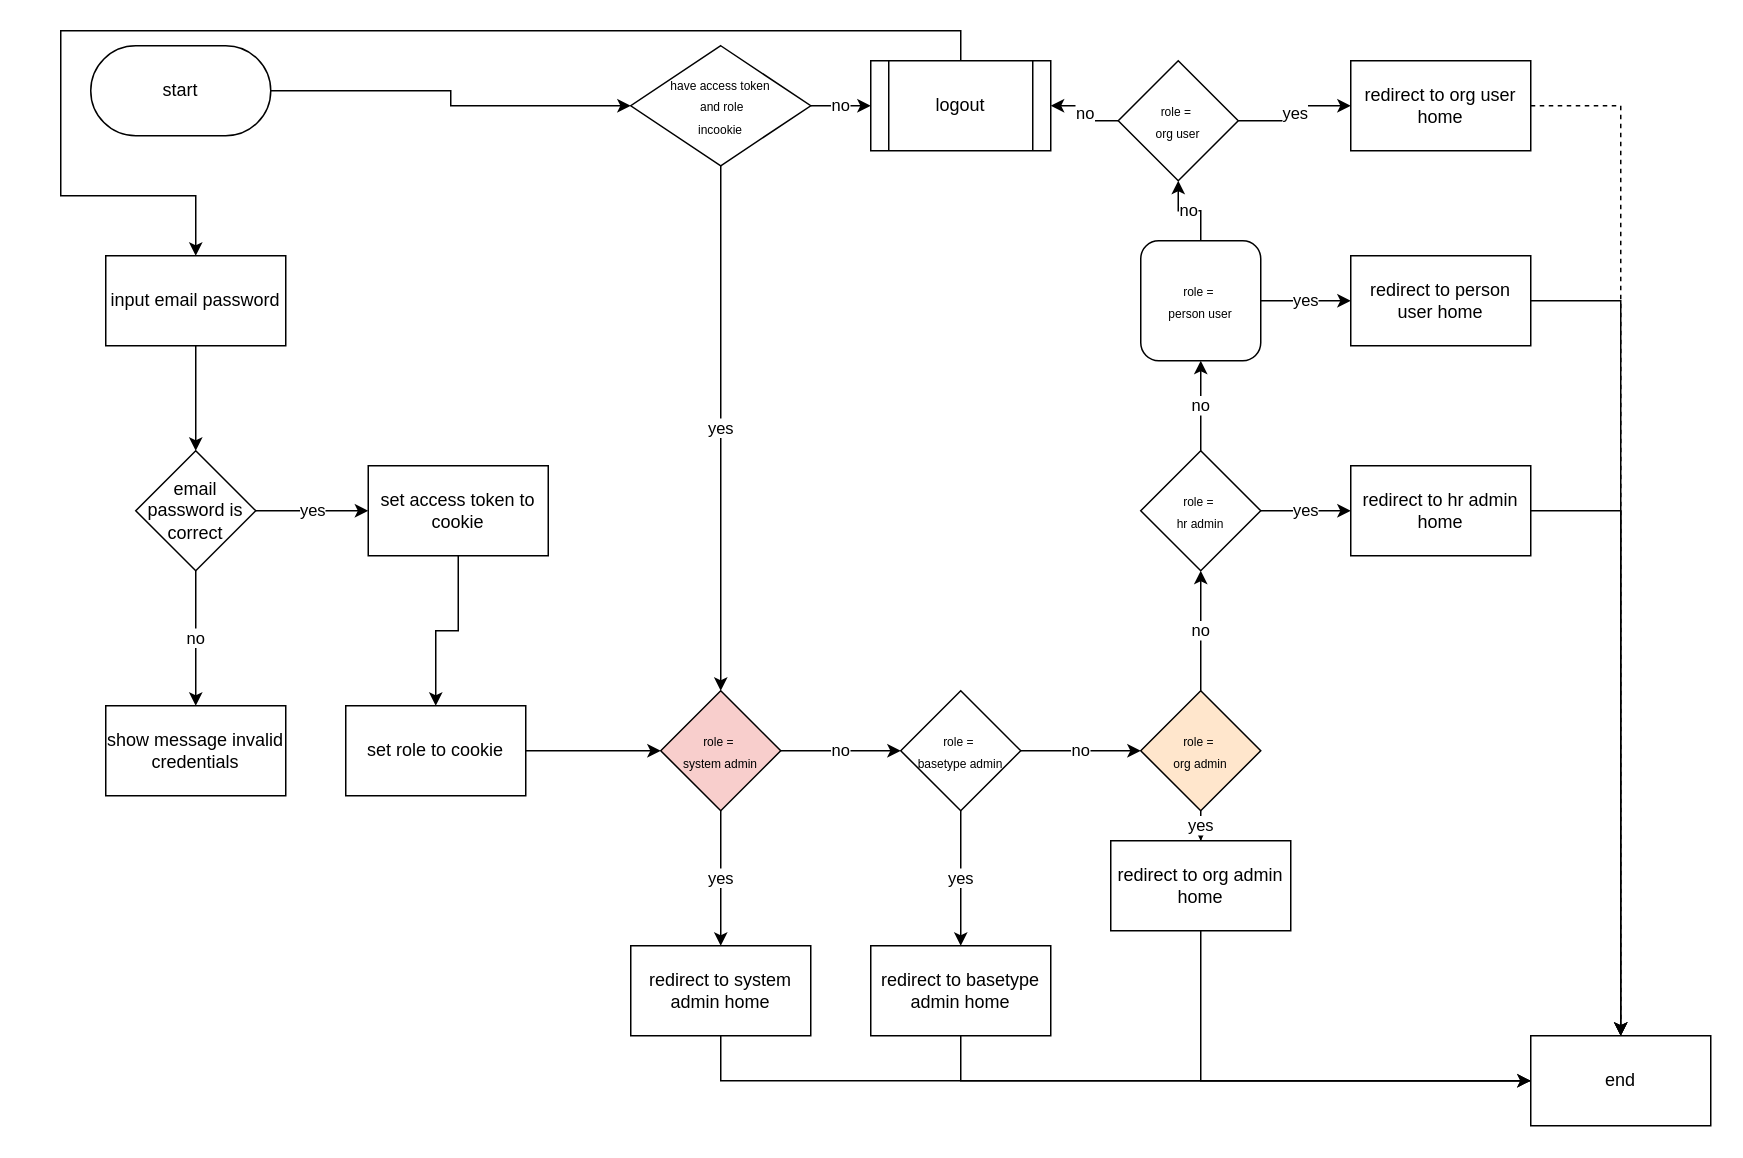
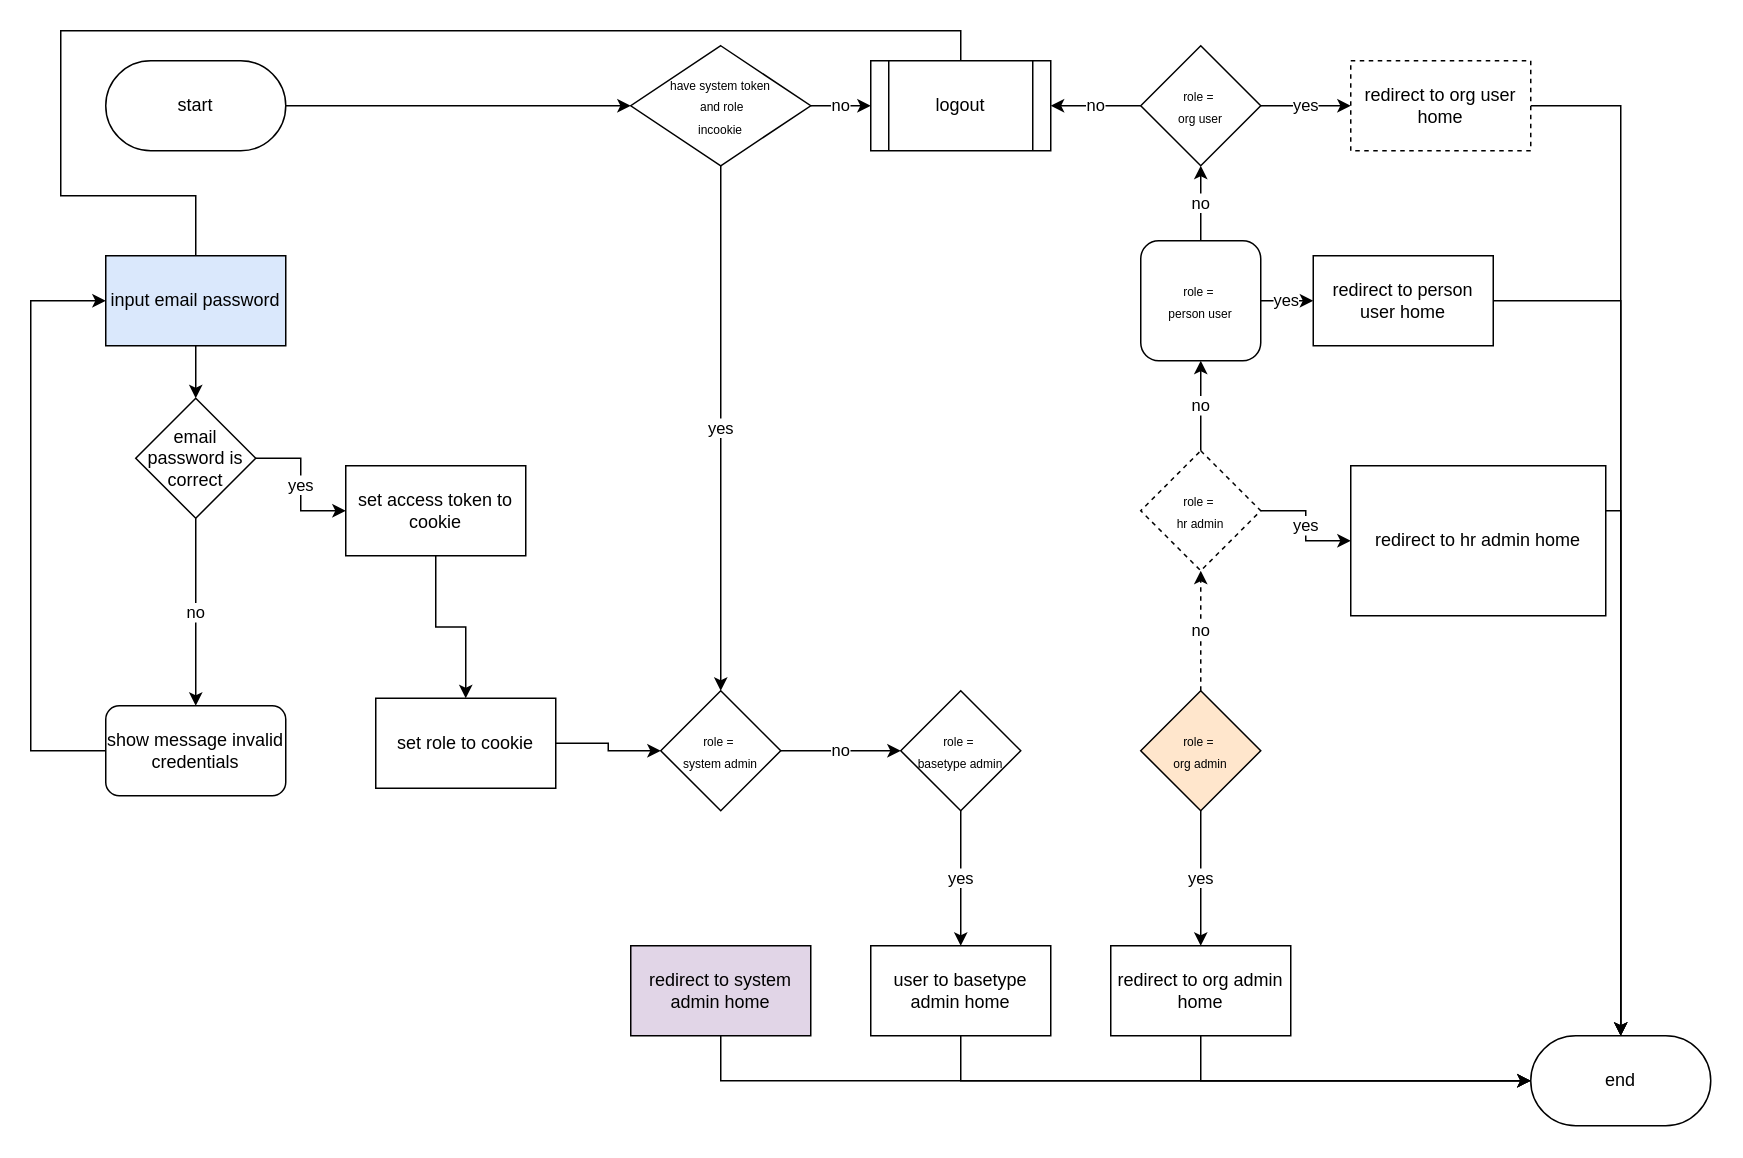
  <mxCell id="0" />
  <mxCell id="1" parent="0" />
  <mxCell id="2" value="" style="edgeStyle=orthogonalEdgeStyle;rounded=0;orthogonalLoop=1;jettySize=auto;html=1;" parent="1" source="3" target="6" edge="1"><mxGeometry relative="1" as="geometry" /></mxCell>
- <mxCell id="3" value="input email password" style="rounded=0;whiteSpace=wrap;html=1;" parent="1" vertex="1"><mxGeometry x="70" y="170" width="120" height="60" as="geometry" /></mxCell>
+ <mxCell id="3" value="input email password" style="rounded=0;whiteSpace=wrap;html=1;fillColor=#dae8fc;" parent="1" vertex="1"><mxGeometry x="70" y="170" width="120" height="60" as="geometry" /></mxCell>
  <mxCell id="4" value="no" style="edgeStyle=orthogonalEdgeStyle;rounded=0;orthogonalLoop=1;jettySize=auto;html=1;" parent="1" source="6" target="8" edge="1"><mxGeometry relative="1" as="geometry" /></mxCell>
  <mxCell id="5" value="yes" style="edgeStyle=orthogonalEdgeStyle;rounded=0;orthogonalLoop=1;jettySize=auto;html=1;" parent="1" source="6" target="10" edge="1"><mxGeometry relative="1" as="geometry" /></mxCell>
- <mxCell id="6" value="email password is correct" style="rhombus;whiteSpace=wrap;html=1;rounded=0;" parent="1" vertex="1"><mxGeometry x="90" y="300" width="80" height="80" as="geometry" /></mxCell>
- <mxCell id="8" value="show message invalid credentials" style="whiteSpace=wrap;html=1;rounded=0;" parent="1" vertex="1"><mxGeometry x="70" y="470" width="120" height="60" as="geometry" /></mxCell>
+ <mxCell id="6" value="email password is correct" style="rhombus;whiteSpace=wrap;html=1;rounded=0;" parent="1" vertex="1"><mxGeometry x="90" y="265" width="80" height="80" as="geometry" /></mxCell>
+ <mxCell id="7" style="edgeStyle=orthogonalEdgeStyle;rounded=0;orthogonalLoop=1;jettySize=auto;html=1;" parent="1" source="8" target="3" edge="1"><mxGeometry relative="1" as="geometry"><Array as="points"><mxPoint x="20" y="500" /><mxPoint x="20" y="200" /></Array></mxGeometry></mxCell>
+ <mxCell id="8" value="show message invalid credentials" style="whiteSpace=wrap;html=1;rounded=1;" parent="1" vertex="1"><mxGeometry x="70" y="470" width="120" height="60" as="geometry" /></mxCell>
  <mxCell id="9" value="" style="edgeStyle=orthogonalEdgeStyle;rounded=0;orthogonalLoop=1;jettySize=auto;html=1;" parent="1" source="10" target="12" edge="1"><mxGeometry relative="1" as="geometry" /></mxCell>
- <mxCell id="10" value="set access token to cookie" style="whiteSpace=wrap;html=1;rounded=0;" parent="1" vertex="1"><mxGeometry x="245" y="310" width="120" height="60" as="geometry" /></mxCell>
+ <mxCell id="10" value="set access token to cookie" style="whiteSpace=wrap;html=1;rounded=0;" parent="1" vertex="1"><mxGeometry x="230" y="310" width="120" height="60" as="geometry" /></mxCell>
  <mxCell id="11" value="" style="edgeStyle=orthogonalEdgeStyle;rounded=0;orthogonalLoop=1;jettySize=auto;html=1;" parent="1" source="12" target="15" edge="1"><mxGeometry relative="1" as="geometry" /></mxCell>
- <mxCell id="12" value="set role to cookie" style="whiteSpace=wrap;html=1;rounded=0;" parent="1" vertex="1"><mxGeometry x="230" y="470" width="120" height="60" as="geometry" /></mxCell>
+ <mxCell id="12" value="set role to cookie" style="whiteSpace=wrap;html=1;rounded=0;" parent="1" vertex="1"><mxGeometry x="250" y="465" width="120" height="60" as="geometry" /></mxCell>
  <mxCell id="13" value="no" style="edgeStyle=orthogonalEdgeStyle;rounded=0;orthogonalLoop=1;jettySize=auto;html=1;" parent="1" source="15" target="23" edge="1"><mxGeometry relative="1" as="geometry" /></mxCell>
- <mxCell id="14" value="yes" style="edgeStyle=orthogonalEdgeStyle;rounded=0;orthogonalLoop=1;jettySize=auto;html=1;" parent="1" source="15" target="37" edge="1"><mxGeometry relative="1" as="geometry" /></mxCell>
- <mxCell id="15" value="&lt;font style=&quot;font-size: 8px;&quot;&gt;role =&amp;nbsp;&lt;/font&gt;&lt;div&gt;&lt;font style=&quot;font-size: 8px;&quot;&gt;system admin&lt;/font&gt;&lt;/div&gt;" style="rhombus;whiteSpace=wrap;html=1;rounded=0;fillColor=#f8cecc;" parent="1" vertex="1"><mxGeometry x="440" y="460" width="80" height="80" as="geometry" /></mxCell>
+ <mxCell id="15" value="&lt;font style=&quot;font-size: 8px;&quot;&gt;role =&amp;nbsp;&lt;/font&gt;&lt;div&gt;&lt;font style=&quot;font-size: 8px;&quot;&gt;system admin&lt;/font&gt;&lt;/div&gt;" style="rhombus;whiteSpace=wrap;html=1;rounded=0;" parent="1" vertex="1"><mxGeometry x="440" y="460" width="80" height="80" as="geometry" /></mxCell>
  <mxCell id="16" value="" style="edgeStyle=orthogonalEdgeStyle;rounded=0;orthogonalLoop=1;jettySize=auto;html=1;" parent="1" source="17" target="20" edge="1"><mxGeometry relative="1" as="geometry"><mxPoint x="398.889" y="70.083" as="targetPoint" /></mxGeometry></mxCell>
- <mxCell id="17" value="start" style="rounded=1;whiteSpace=wrap;html=1;arcSize=50;" parent="1" vertex="1"><mxGeometry x="60" y="30" width="120" height="60" as="geometry" /></mxCell>
+ <mxCell id="17" value="start" style="rounded=1;whiteSpace=wrap;html=1;arcSize=50;" parent="1" vertex="1"><mxGeometry x="70" y="40" width="120" height="60" as="geometry" /></mxCell>
  <mxCell id="18" value="yes" style="edgeStyle=orthogonalEdgeStyle;rounded=0;orthogonalLoop=1;jettySize=auto;html=1;" parent="1" source="20" target="15" edge="1"><mxGeometry relative="1" as="geometry"><mxPoint x="480.083" y="118.7" as="sourcePoint" /></mxGeometry></mxCell>
  <mxCell id="19" value="no" style="edgeStyle=orthogonalEdgeStyle;rounded=0;orthogonalLoop=1;jettySize=auto;html=1;" edge="1" parent="1" source="20" target="50"><mxGeometry relative="1" as="geometry" /></mxCell>
- <mxCell id="20" value="&lt;span style=&quot;font-size: 8px;&quot;&gt;have access token&lt;/span&gt;&lt;div&gt;&lt;span style=&quot;font-size: 8px;&quot;&gt;&amp;nbsp;and role&lt;/span&gt;&lt;div&gt;&lt;span style=&quot;font-size: 8px;&quot;&gt;incookie&lt;/span&gt;&lt;/div&gt;&lt;/div&gt;" style="rhombus;whiteSpace=wrap;html=1;rounded=0;" parent="1" vertex="1"><mxGeometry x="420" y="30" width="120" height="80" as="geometry" /></mxCell>
- <mxCell id="21" value="no" style="edgeStyle=orthogonalEdgeStyle;rounded=0;orthogonalLoop=1;jettySize=auto;html=1;" parent="1" source="23" target="26" edge="1"><mxGeometry relative="1" as="geometry" /></mxCell>
+ <mxCell id="20" value="&lt;span style=&quot;font-size: 8px;&quot;&gt;have system token&lt;/span&gt;&lt;div&gt;&lt;span style=&quot;font-size: 8px;&quot;&gt;&amp;nbsp;and role&lt;/span&gt;&lt;div&gt;&lt;span style=&quot;font-size: 8px;&quot;&gt;incookie&lt;/span&gt;&lt;/div&gt;&lt;/div&gt;" style="rhombus;whiteSpace=wrap;html=1;rounded=0;" parent="1" vertex="1"><mxGeometry x="420" y="30" width="120" height="80" as="geometry" /></mxCell>
  <mxCell id="22" value="yes" style="edgeStyle=orthogonalEdgeStyle;rounded=0;orthogonalLoop=1;jettySize=auto;html=1;" parent="1" source="23" target="39" edge="1"><mxGeometry relative="1" as="geometry" /></mxCell>
  <mxCell id="23" value="&lt;font style=&quot;font-size: 8px;&quot;&gt;role =&amp;nbsp;&lt;/font&gt;&lt;div&gt;&lt;font style=&quot;font-size: 8px;&quot;&gt;basetype admin&lt;/font&gt;&lt;/div&gt;" style="rhombus;whiteSpace=wrap;html=1;rounded=0;" parent="1" vertex="1"><mxGeometry x="600" y="460" width="80" height="80" as="geometry" /></mxCell>
- <mxCell id="24" value="no" style="edgeStyle=orthogonalEdgeStyle;rounded=0;orthogonalLoop=1;jettySize=auto;html=1;" parent="1" source="26" target="29" edge="1"><mxGeometry relative="1" as="geometry" /></mxCell>
+ <mxCell id="24" value="no" style="edgeStyle=orthogonalEdgeStyle;rounded=0;orthogonalLoop=1;jettySize=auto;html=1;dashed=1;" parent="1" source="26" target="29" edge="1"><mxGeometry relative="1" as="geometry" /></mxCell>
  <mxCell id="25" value="yes" style="edgeStyle=orthogonalEdgeStyle;rounded=0;orthogonalLoop=1;jettySize=auto;html=1;" parent="1" source="26" target="41" edge="1"><mxGeometry relative="1" as="geometry" /></mxCell>
  <mxCell id="26" value="&lt;font style=&quot;font-size: 8px;&quot;&gt;role =&amp;nbsp;&lt;/font&gt;&lt;div&gt;&lt;font style=&quot;font-size: 8px;&quot;&gt;org admin&lt;/font&gt;&lt;/div&gt;" style="rhombus;whiteSpace=wrap;html=1;rounded=0;fillColor=#ffe6cc;" parent="1" vertex="1"><mxGeometry x="760" y="460" width="80" height="80" as="geometry" /></mxCell>
  <mxCell id="27" value="no" style="edgeStyle=orthogonalEdgeStyle;rounded=0;orthogonalLoop=1;jettySize=auto;html=1;" parent="1" source="29" target="32" edge="1"><mxGeometry relative="1" as="geometry" /></mxCell>
  <mxCell id="28" value="yes" style="edgeStyle=orthogonalEdgeStyle;rounded=0;orthogonalLoop=1;jettySize=auto;html=1;" parent="1" source="29" target="43" edge="1"><mxGeometry relative="1" as="geometry" /></mxCell>
- <mxCell id="29" value="&lt;font style=&quot;font-size: 8px;&quot;&gt;role =&amp;nbsp;&lt;/font&gt;&lt;div&gt;&lt;font style=&quot;font-size: 8px;&quot;&gt;hr admin&lt;/font&gt;&lt;/div&gt;" style="rhombus;whiteSpace=wrap;html=1;rounded=0;" parent="1" vertex="1"><mxGeometry x="760" y="300" width="80" height="80" as="geometry" /></mxCell>
+ <mxCell id="29" value="&lt;font style=&quot;font-size: 8px;&quot;&gt;role =&amp;nbsp;&lt;/font&gt;&lt;div&gt;&lt;font style=&quot;font-size: 8px;&quot;&gt;hr admin&lt;/font&gt;&lt;/div&gt;" style="rhombus;whiteSpace=wrap;html=1;rounded=0;dashed=1;" parent="1" vertex="1"><mxGeometry x="760" y="300" width="80" height="80" as="geometry" /></mxCell>
  <mxCell id="30" value="no" style="edgeStyle=orthogonalEdgeStyle;rounded=0;orthogonalLoop=1;jettySize=auto;html=1;" parent="1" source="32" target="35" edge="1"><mxGeometry relative="1" as="geometry" /></mxCell>
  <mxCell id="31" value="yes" style="edgeStyle=orthogonalEdgeStyle;rounded=0;orthogonalLoop=1;jettySize=auto;html=1;" parent="1" source="32" target="45" edge="1"><mxGeometry relative="1" as="geometry" /></mxCell>
  <mxCell id="32" value="&lt;font style=&quot;font-size: 8px;&quot;&gt;role =&amp;nbsp;&lt;/font&gt;&lt;div&gt;&lt;span style=&quot;font-size: 8px;&quot;&gt;person user&lt;/span&gt;&lt;/div&gt;" style="whiteSpace=wrap;html=1;rounded=1;" parent="1" vertex="1"><mxGeometry x="760" y="160" width="80" height="80" as="geometry" /></mxCell>
  <mxCell id="33" value="yes" style="edgeStyle=orthogonalEdgeStyle;rounded=0;orthogonalLoop=1;jettySize=auto;html=1;" parent="1" source="35" target="47" edge="1"><mxGeometry relative="1" as="geometry" /></mxCell>
  <mxCell id="34" value="no" style="edgeStyle=orthogonalEdgeStyle;rounded=0;orthogonalLoop=1;jettySize=auto;html=1;" parent="1" source="35" target="50" edge="1"><mxGeometry relative="1" as="geometry" /></mxCell>
- <mxCell id="35" value="&lt;font style=&quot;font-size: 8px;&quot;&gt;role =&amp;nbsp;&lt;/font&gt;&lt;div&gt;&lt;span style=&quot;font-size: 8px;&quot;&gt;org user&lt;/span&gt;&lt;/div&gt;" style="rhombus;whiteSpace=wrap;html=1;rounded=0;" parent="1" vertex="1"><mxGeometry x="745" y="40" width="80" height="80" as="geometry" /></mxCell>
- <mxCell id="36" style="edgeStyle=orthogonalEdgeStyle;rounded=0;orthogonalLoop=1;jettySize=auto;html=1;endArrow=none;" parent="1" source="37" target="48" edge="1"><mxGeometry relative="1" as="geometry"><Array as="points"><mxPoint x="480" y="720" /></Array></mxGeometry></mxCell>
- <mxCell id="37" value="redirect to system admin home" style="whiteSpace=wrap;html=1;rounded=0;" parent="1" vertex="1"><mxGeometry x="420" y="630" width="120" height="60" as="geometry" /></mxCell>
+ <mxCell id="35" value="&lt;font style=&quot;font-size: 8px;&quot;&gt;role =&amp;nbsp;&lt;/font&gt;&lt;div&gt;&lt;span style=&quot;font-size: 8px;&quot;&gt;org user&lt;/span&gt;&lt;/div&gt;" style="rhombus;whiteSpace=wrap;html=1;rounded=0;" parent="1" vertex="1"><mxGeometry x="760" y="30" width="80" height="80" as="geometry" /></mxCell>
+ <mxCell id="36" style="edgeStyle=orthogonalEdgeStyle;rounded=0;orthogonalLoop=1;jettySize=auto;html=1;" parent="1" source="37" target="48" edge="1"><mxGeometry relative="1" as="geometry"><Array as="points"><mxPoint x="480" y="720" /></Array></mxGeometry></mxCell>
+ <mxCell id="37" value="redirect to system admin home" style="whiteSpace=wrap;html=1;rounded=0;fillColor=#e1d5e7;" parent="1" vertex="1"><mxGeometry x="420" y="630" width="120" height="60" as="geometry" /></mxCell>
  <mxCell id="38" style="edgeStyle=orthogonalEdgeStyle;rounded=0;orthogonalLoop=1;jettySize=auto;html=1;" parent="1" source="39" target="48" edge="1"><mxGeometry relative="1" as="geometry"><Array as="points"><mxPoint x="640" y="720" /></Array></mxGeometry></mxCell>
- <mxCell id="39" value="redirect to basetype admin home" style="whiteSpace=wrap;html=1;rounded=0;" parent="1" vertex="1"><mxGeometry x="580" y="630" width="120" height="60" as="geometry" /></mxCell>
+ <mxCell id="39" value="user to basetype admin home" style="whiteSpace=wrap;html=1;rounded=0;" parent="1" vertex="1"><mxGeometry x="580" y="630" width="120" height="60" as="geometry" /></mxCell>
  <mxCell id="40" style="edgeStyle=orthogonalEdgeStyle;rounded=0;orthogonalLoop=1;jettySize=auto;html=1;" parent="1" source="41" target="48" edge="1"><mxGeometry relative="1" as="geometry"><Array as="points"><mxPoint x="800" y="720" /></Array></mxGeometry></mxCell>
- <mxCell id="41" value="redirect to org admin home" style="whiteSpace=wrap;html=1;rounded=0;" parent="1" vertex="1"><mxGeometry x="740" y="560" width="120" height="60" as="geometry" /></mxCell>
+ <mxCell id="41" value="redirect to org admin home" style="whiteSpace=wrap;html=1;rounded=0;" parent="1" vertex="1"><mxGeometry x="740" y="630" width="120" height="60" as="geometry" /></mxCell>
  <mxCell id="42" style="edgeStyle=orthogonalEdgeStyle;rounded=0;orthogonalLoop=1;jettySize=auto;html=1;" parent="1" source="43" target="48" edge="1"><mxGeometry relative="1" as="geometry"><Array as="points"><mxPoint x="1080" y="340" /></Array></mxGeometry></mxCell>
- <mxCell id="43" value="redirect to hr admin home" style="whiteSpace=wrap;html=1;rounded=0;" parent="1" vertex="1"><mxGeometry x="900" y="310" width="120" height="60" as="geometry" /></mxCell>
+ <mxCell id="43" value="redirect to hr admin home" style="whiteSpace=wrap;html=1;rounded=0;" parent="1" vertex="1"><mxGeometry x="900" y="310" width="170" height="100" as="geometry" /></mxCell>
  <mxCell id="44" style="edgeStyle=orthogonalEdgeStyle;rounded=0;orthogonalLoop=1;jettySize=auto;html=1;" parent="1" source="45" target="48" edge="1"><mxGeometry relative="1" as="geometry"><Array as="points"><mxPoint x="1080" y="200" /></Array></mxGeometry></mxCell>
- <mxCell id="45" value="redirect to person user home" style="whiteSpace=wrap;html=1;rounded=0;" parent="1" vertex="1"><mxGeometry x="900" y="170" width="120" height="60" as="geometry" /></mxCell>
- <mxCell id="46" style="edgeStyle=orthogonalEdgeStyle;rounded=0;orthogonalLoop=1;jettySize=auto;html=1;dashed=1;" parent="1" source="47" target="48" edge="1"><mxGeometry relative="1" as="geometry"><Array as="points"><mxPoint x="1080" y="70" /></Array></mxGeometry></mxCell>
- <mxCell id="47" value="redirect to org user home" style="whiteSpace=wrap;html=1;rounded=0;" parent="1" vertex="1"><mxGeometry x="900" y="40" width="120" height="60" as="geometry" /></mxCell>
- <mxCell id="48" value="end" style="whiteSpace=wrap;html=1;arcSize=50;rounded=0;" parent="1" vertex="1"><mxGeometry x="1020" y="690" width="120" height="60" as="geometry" /></mxCell>
- <mxCell id="49" style="edgeStyle=orthogonalEdgeStyle;rounded=0;orthogonalLoop=1;jettySize=auto;html=1;" parent="1" source="50" target="3" edge="1"><mxGeometry relative="1" as="geometry"><Array as="points"><mxPoint x="640" y="20" /><mxPoint x="40" y="20" /><mxPoint x="40" y="130" /><mxPoint x="130" y="130" /></Array></mxGeometry></mxCell>
+ <mxCell id="45" value="redirect to person user home" style="whiteSpace=wrap;html=1;rounded=0;" parent="1" vertex="1"><mxGeometry x="875" y="170" width="120" height="60" as="geometry" /></mxCell>
+ <mxCell id="46" style="edgeStyle=orthogonalEdgeStyle;rounded=0;orthogonalLoop=1;jettySize=auto;html=1;" parent="1" source="47" target="48" edge="1"><mxGeometry relative="1" as="geometry"><Array as="points"><mxPoint x="1080" y="70" /></Array></mxGeometry></mxCell>
+ <mxCell id="47" value="redirect to org user home" style="whiteSpace=wrap;html=1;rounded=0;dashed=1;" parent="1" vertex="1"><mxGeometry x="900" y="40" width="120" height="60" as="geometry" /></mxCell>
+ <mxCell id="48" value="end" style="rounded=1;whiteSpace=wrap;html=1;arcSize=50;" parent="1" vertex="1"><mxGeometry x="1020" y="690" width="120" height="60" as="geometry" /></mxCell>
+ <mxCell id="49" style="edgeStyle=orthogonalEdgeStyle;rounded=0;orthogonalLoop=1;jettySize=auto;html=1;endArrow=none;" parent="1" source="50" target="3" edge="1"><mxGeometry relative="1" as="geometry"><Array as="points"><mxPoint x="640" y="20" /><mxPoint x="40" y="20" /><mxPoint x="40" y="130" /><mxPoint x="130" y="130" /></Array></mxGeometry></mxCell>
  <mxCell id="50" value="logout" style="shape=process;whiteSpace=wrap;html=1;backgroundOutline=1;" parent="1" vertex="1"><mxGeometry x="580" y="40" width="120" height="60" as="geometry" /></mxCell>
